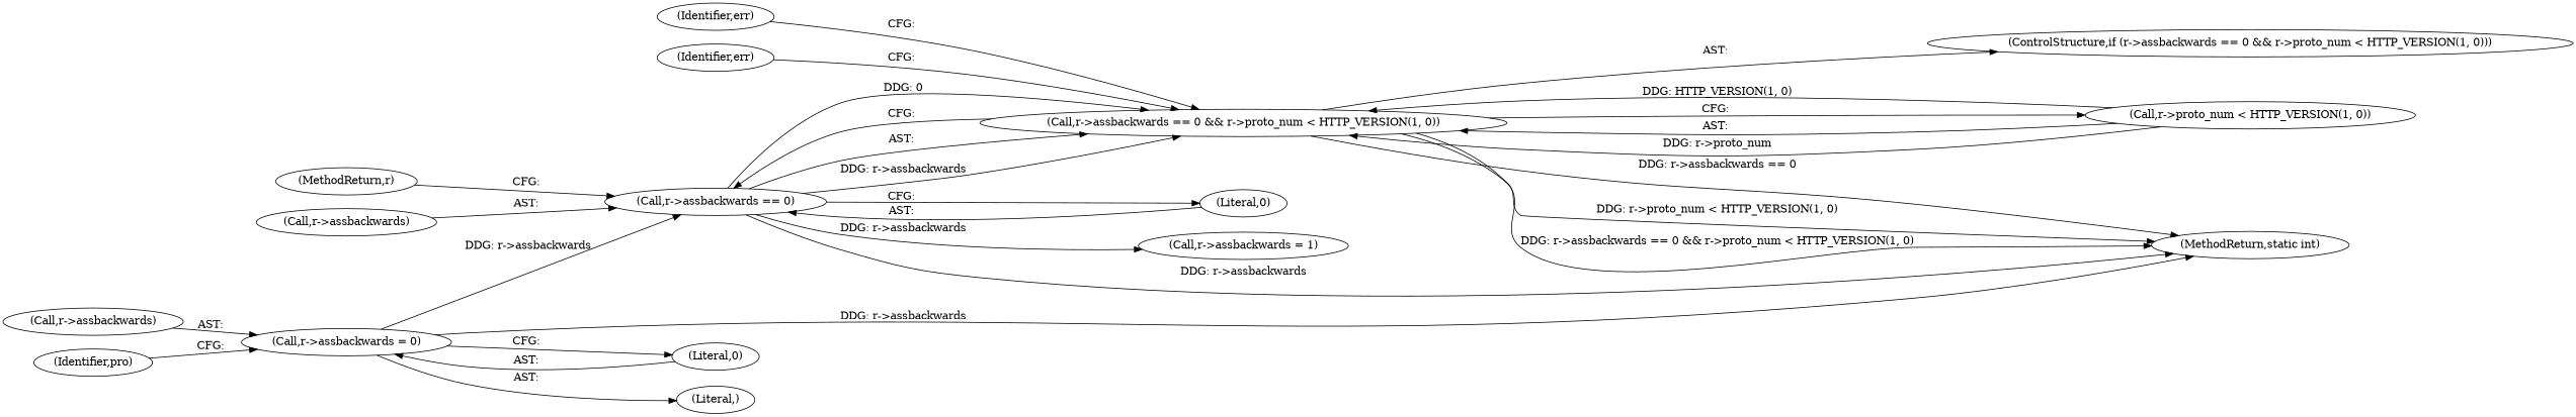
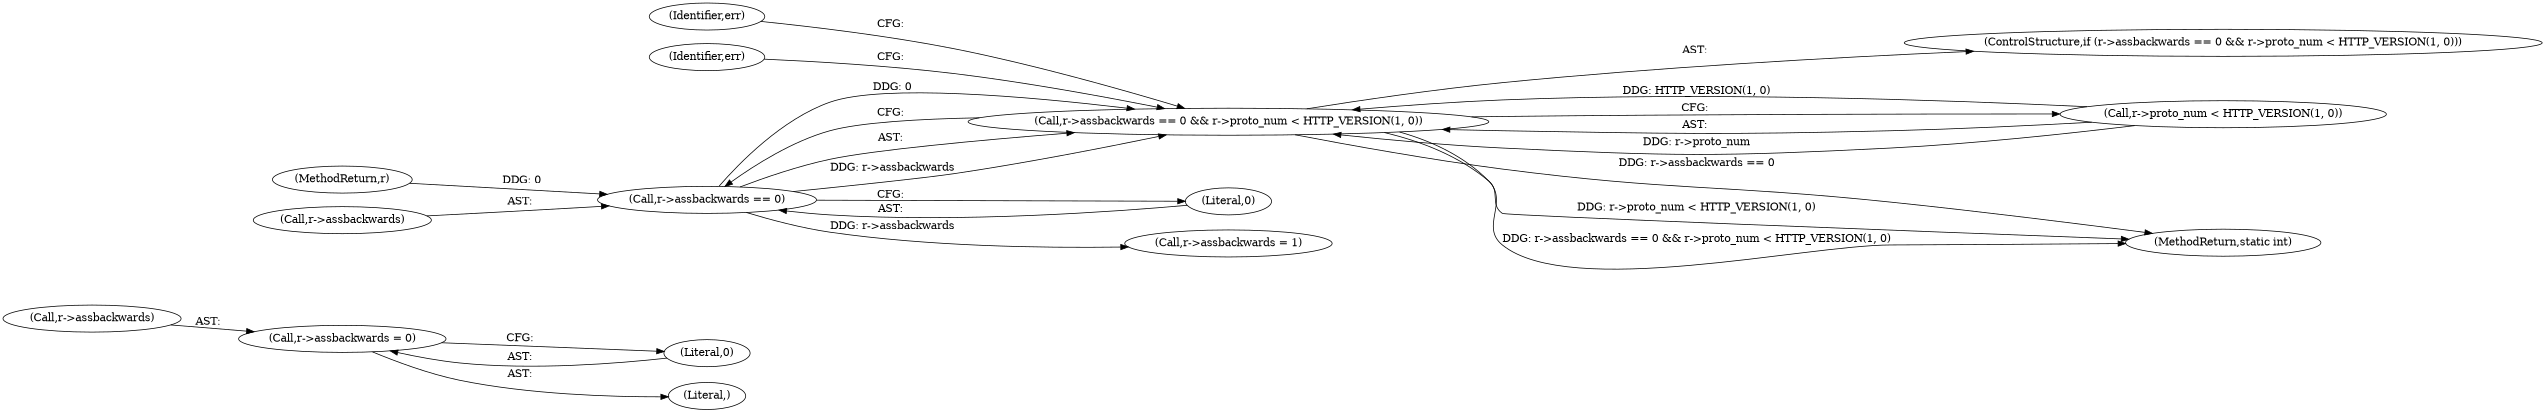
  digraph {
    rankdir=LR
    n1 [label="(Call,r->assbackwards = 0)"]
    n2 [label="(Call,r->assbackwards == 0)"]
    n3 [label="(MethodReturn,static int)"]
    n4 [label="(Literal,0)"]
    n5 [label="(Literal,)"]
    n6 [label="(Call,r->assbackwards == 0 && r->proto_num < HTTP_VERSION(1, 0))"]
    n7 [label="(Literal,0)"]
    n8 [label="(Call,r->assbackwards = 1)"]
    n9 [label="(Call,r->proto_num < HTTP_VERSION(1, 0))"]
    n10 [label="(ControlStructure,if (r->assbackwards == 0 && r->proto_num < HTTP_VERSION(1, 0)))"]
    n11 [label="(Identifier,err)"]
    n12 [label="(MethodReturn,r)"]
    n13 [label="(Call,r->assbackwards)"]
-   n14 [label="(Identifier,pro)"]
    n15 [label="(Identifier,err)"]
    n16 [label="(Call,r->assbackwards)"]
-   n1 -> n2 [label="DDG: r->assbackwards"]
-   n1 -> n3 [label="DDG: r->assbackwards"]
    n1 -> n4 [label="CFG: "]
    n1 -> n5 [label="AST: "]
-   n2 -> n3 [label="DDG: r->assbackwards"]
    n2 -> n6 [label="AST: "]
    n2 -> n6 [label="DDG: r->assbackwards"]
    n2 -> n6 [label="DDG: 0"]
    n2 -> n7 [label="CFG: "]
    n2 -> n8 [label="DDG: r->assbackwards"]
    n4 -> n1 [label="AST: "]
    n6 -> n2 [label="CFG: "]
    n6 -> n3 [label="DDG: r->proto_num < HTTP_VERSION(1, 0)"]
    n6 -> n3 [label="DDG: r->assbackwards == 0 && r->proto_num < HTTP_VERSION(1, 0)"]
    n6 -> n3 [label="DDG: r->assbackwards == 0"]
    n6 -> n9 [label="CFG: "]
    n6 -> n10 [label="AST: "]
    n7 -> n2 [label="AST: "]
    n9 -> n6 [label="AST: "]
    n9 -> n6 [label="DDG: r->proto_num"]
    n9 -> n6 [label="DDG: HTTP_VERSION(1, 0)"]
    n11 -> n6 [label="CFG: "]
-   n12 -> n2 [label="CFG: "]
+   n12 -> n2 [label="DDG: 0"]
    n13 -> n1 [label="AST: "]
-   n14 -> n1 [label="CFG: "]
    n15 -> n6 [label="CFG: "]
    n16 -> n2 [label="AST: "]
  }
